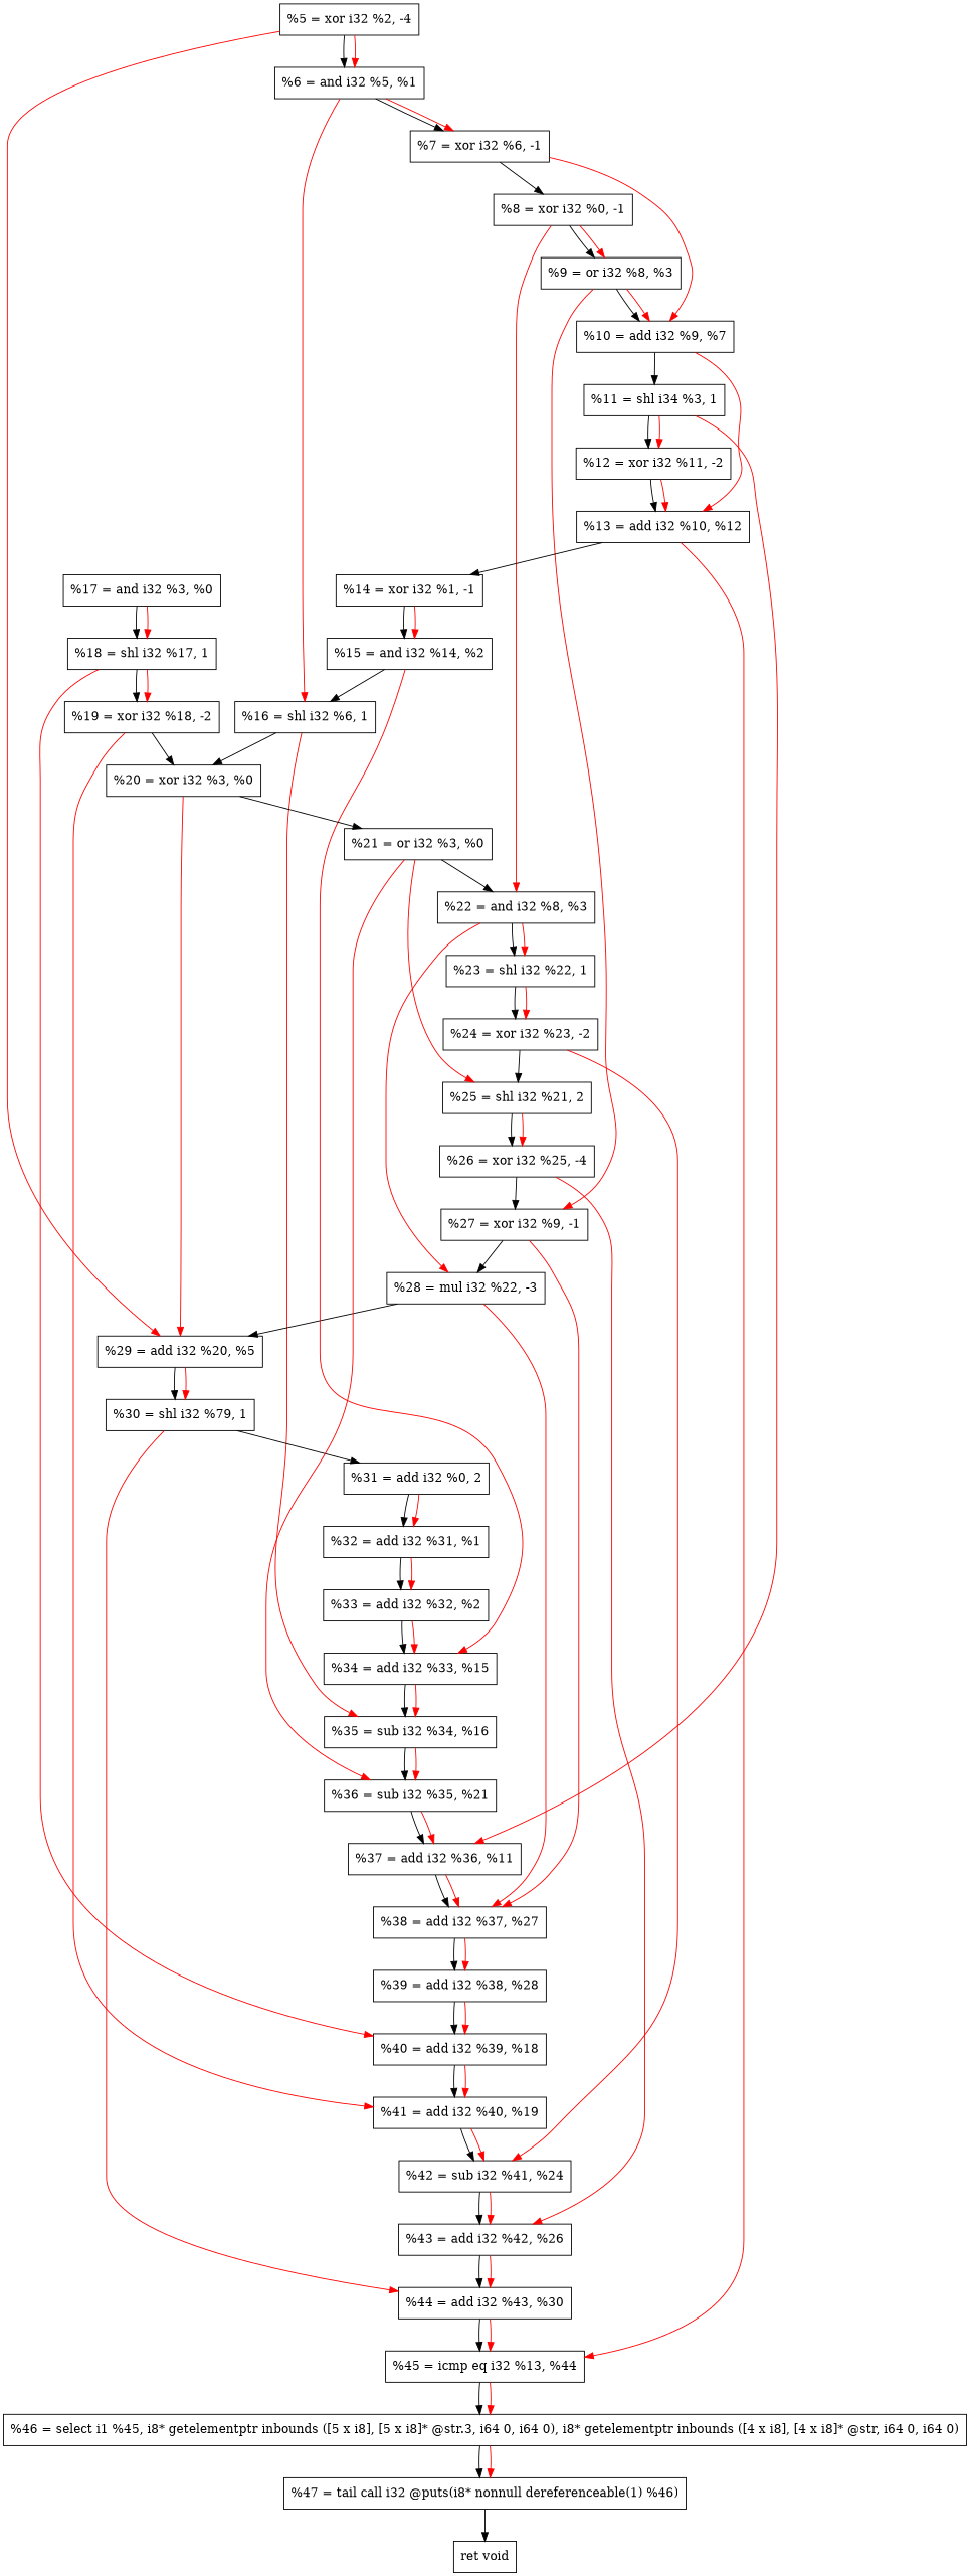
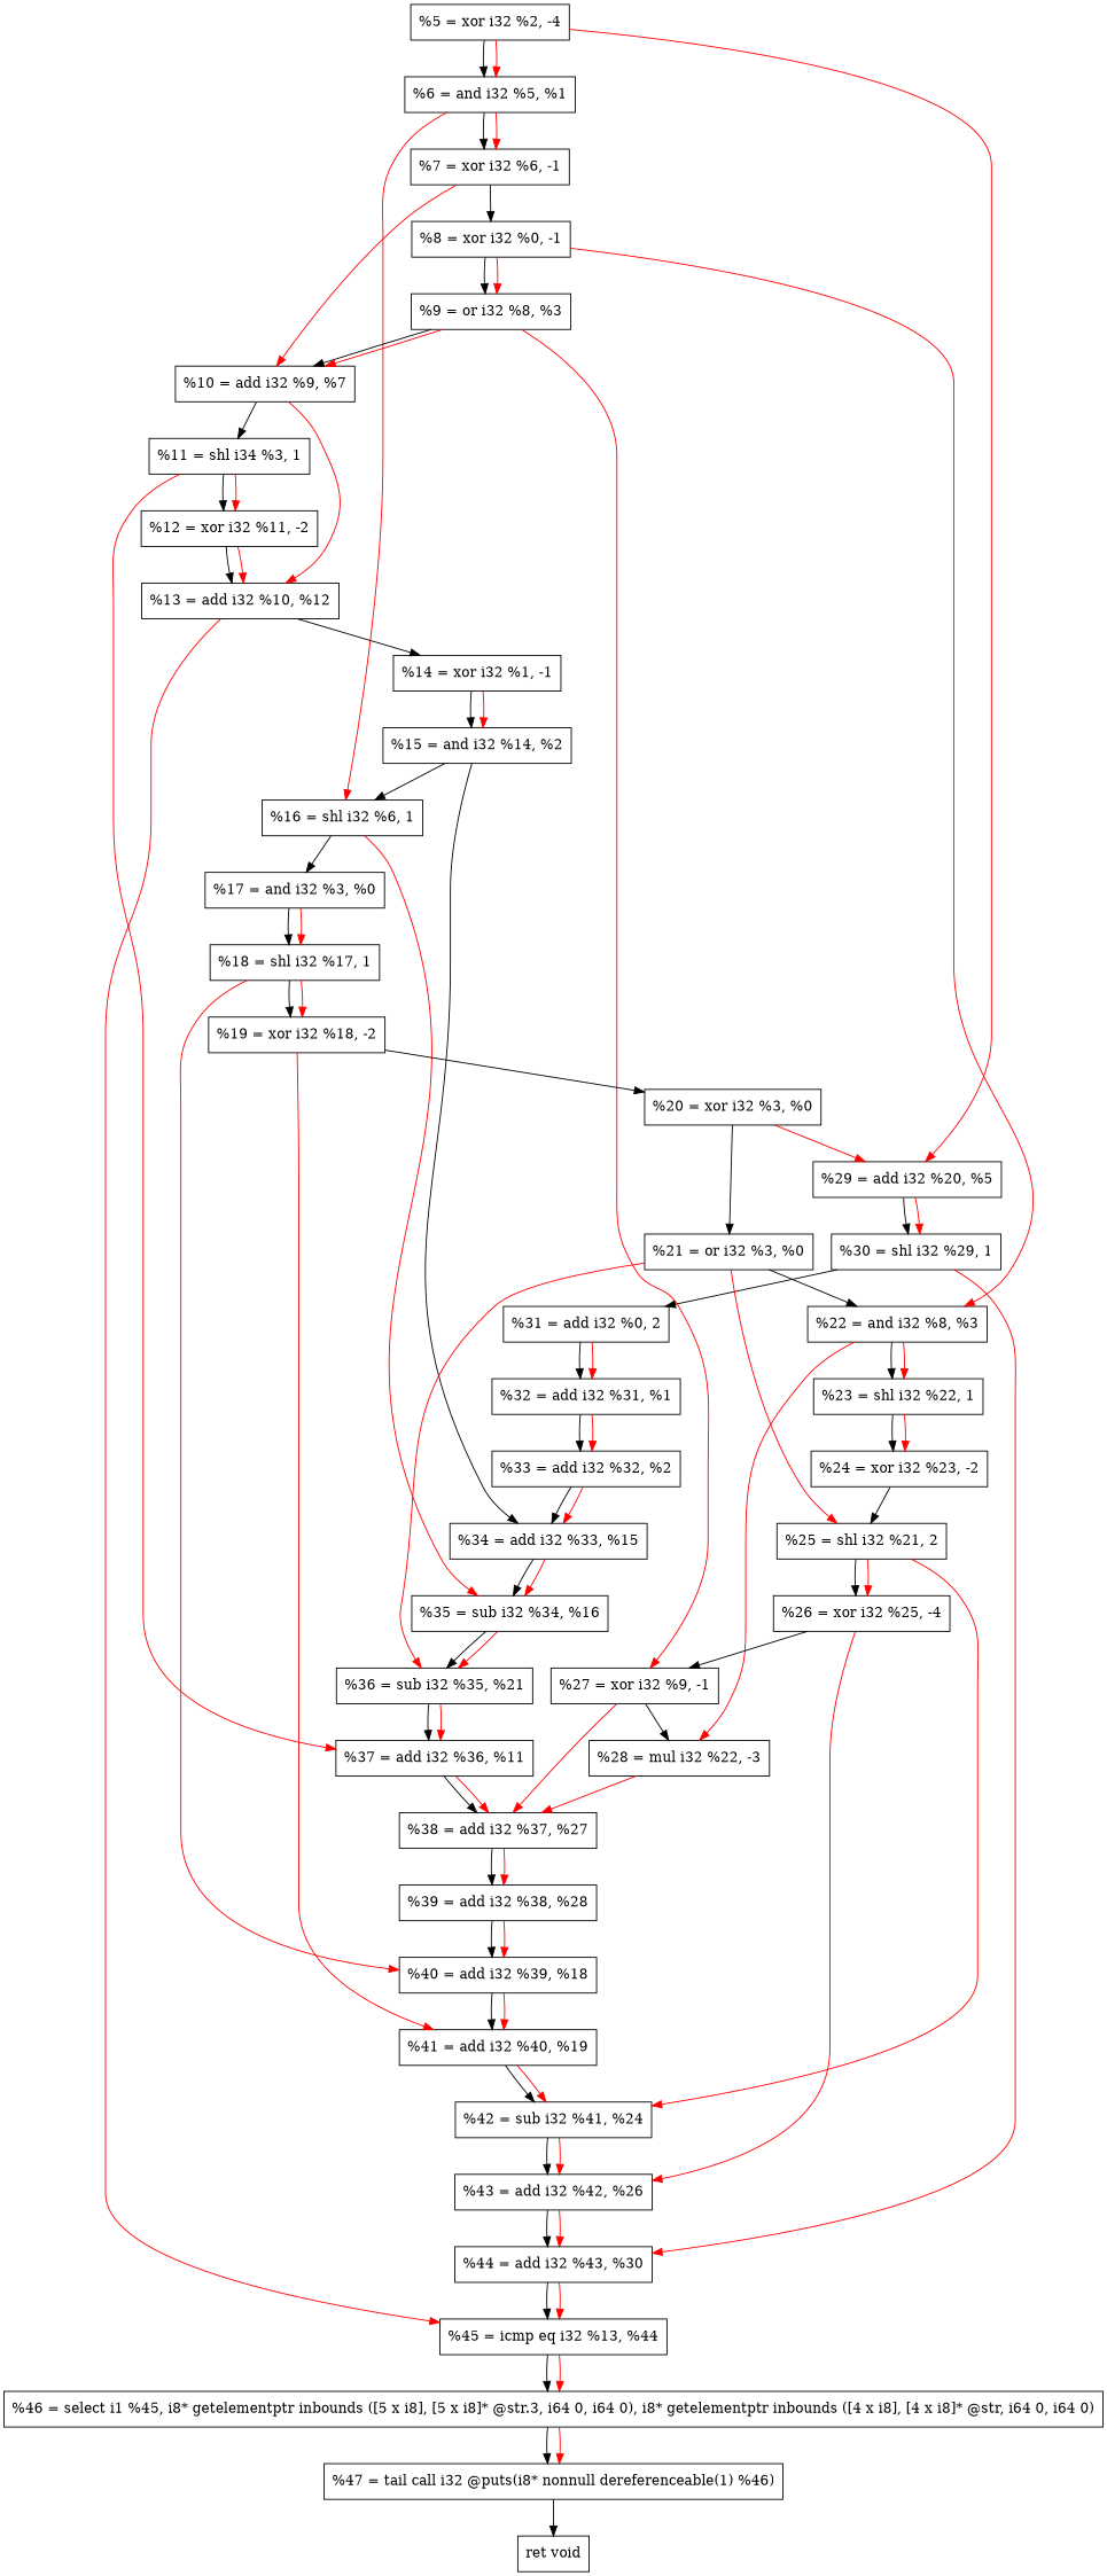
  digraph {
    node [shape=record]
    edge [color=red]
    n1 [label="%5 = xor i32 %2, -4"]
    n2 [label="  %6 = and i32 %5, %1"]
    n3 [label="  %29 = add i32 %20, %5"]
    n4 [label="  %7 = xor i32 %6, -1"]
    n5 [label="  %16 = shl i32 %6, 1"]
-   n6 [label="%30 = shl i32 %79, 1"]
+   n6 [label="  %30 = shl i32 %29, 1"]
    n7 [label="  %8 = xor i32 %0, -1"]
    n8 [label="  %10 = add i32 %9, %7"]
    n9 [label="  %17 = and i32 %3, %0"]
    n10 [label="  %35 = sub i32 %34, %16"]
    n11 [label="  %9 = or i32 %8, %3"]
    n12 [label="  %22 = and i32 %8, %3"]
    n13 [label="%11 = shl i34 %3, 1"]
    n14 [label="  %13 = add i32 %10, %12"]
    n15 [label="  %27 = xor i32 %9, -1"]
    n16 [label="  %23 = shl i32 %22, 1"]
    n17 [label="  %28 = mul i32 %22, -3"]
    n18 [label="  %38 = add i32 %37, %27"]
    n19 [label="  %12 = xor i32 %11, -2"]
    n20 [label="  %37 = add i32 %36, %11"]
    n21 [label="  %14 = xor i32 %1, -1"]
    n22 [label="  %45 = icmp eq i32 %13, %44"]
    n23 [label="  %15 = and i32 %14, %2"]
    n24 [label="  %46 = select i1 %45, i8* getelementptr inbounds ([5 x i8], [5 x i8]* @str.3, i64 0, i64 0), i8* getelementptr inbounds ([4 x i8], [4 x i8]* @str, i64 0, i64 0)"]
    n25 [label="  %34 = add i32 %33, %15"]
    n26 [label="  %18 = shl i32 %17, 1"]
    n27 [label="  %36 = sub i32 %35, %21"]
    n28 [label="  %19 = xor i32 %18, -2"]
    n29 [label="  %40 = add i32 %39, %18"]
    n30 [label="  %20 = xor i32 %3, %0"]
    n31 [label="  %41 = add i32 %40, %19"]
    n32 [label="  %21 = or i32 %3, %0"]
    n33 [label="  %42 = sub i32 %41, %24"]
    n34 [label="  %25 = shl i32 %21, 2"]
    n35 [label="  %26 = xor i32 %25, -4"]
    n36 [label="  %24 = xor i32 %23, -2"]
    n37 [label="  %43 = add i32 %42, %26"]
    n38 [label="  %44 = add i32 %43, %30"]
    n39 [label="  %39 = add i32 %38, %28"]
    n40 [label="  %31 = add i32 %0, 2"]
    n41 [label="  %32 = add i32 %31, %1"]
    n42 [label="  %33 = add i32 %32, %2"]
    n43 [label="  %47 = tail call i32 @puts(i8* nonnull dereferenceable(1) %46)"]
    n44 [label="  ret void"]
    n1 -> n2 [color=""]
    n1 -> n2
    n1 -> n3
    n2 -> n4 [color=""]
    n2 -> n4
    n2 -> n5
    n3 -> n6 [color=""]
    n3 -> n6
    n4 -> n7 [color=""]
    n4 -> n8
-   n5 -> n30 [color=""]
+   n5 -> n9 [color=""]
    n5 -> n10
    n6 -> n38
    n6 -> n40 [color=""]
    n7 -> n11 [color=""]
    n7 -> n11
    n7 -> n12
    n8 -> n13 [color=""]
    n8 -> n14
    n9 -> n26 [color=""]
    n9 -> n26
    n10 -> n27 [color=""]
    n10 -> n27
    n11 -> n8 [color=""]
    n11 -> n8
    n11 -> n15
    n12 -> n16 [color=""]
    n12 -> n16
    n12 -> n17
    n13 -> n19 [color=""]
    n13 -> n19
    n13 -> n20
    n14 -> n21 [color=""]
    n14 -> n22
    n15 -> n17 [color=""]
    n15 -> n18
    n16 -> n36 [color=""]
    n16 -> n36
-   n17 -> n3 [color=""]
    n17 -> n18
    n18 -> n39 [color=""]
    n18 -> n39
    n19 -> n14 [color=""]
    n19 -> n14
    n20 -> n18 [color=""]
    n20 -> n18
    n21 -> n23 [color=""]
    n21 -> n23
    n22 -> n24 [color=""]
    n22 -> n24
    n23 -> n5 [color=""]
-   n23 -> n25
+   n23 -> n25 [color=black]
    n24 -> n43 [color=""]
    n24 -> n43
    n25 -> n10 [color=""]
    n25 -> n10
    n26 -> n28 [color=""]
    n26 -> n28
    n26 -> n29
    n27 -> n20 [color=""]
    n27 -> n20
    n28 -> n30 [color=""]
    n28 -> n31
    n29 -> n31 [color=""]
    n29 -> n31
    n30 -> n3
    n30 -> n32 [color=""]
    n31 -> n33 [color=""]
    n31 -> n33
    n32 -> n12 [color=""]
    n32 -> n27
    n32 -> n34
    n33 -> n37 [color=""]
    n33 -> n37
    n34 -> n35 [color=""]
    n34 -> n35
    n35 -> n15 [color=""]
    n35 -> n37
-   n36 -> n33
+   n34 -> n33
    n36 -> n34 [color=""]
    n37 -> n38 [color=""]
    n37 -> n38
    n38 -> n22 [color=""]
    n38 -> n22
    n39 -> n29 [color=""]
    n39 -> n29
    n40 -> n41 [color=""]
    n40 -> n41
    n41 -> n42 [color=""]
    n41 -> n42
    n42 -> n25 [color=""]
    n42 -> n25
    n43 -> n44 [color=""]
  }
